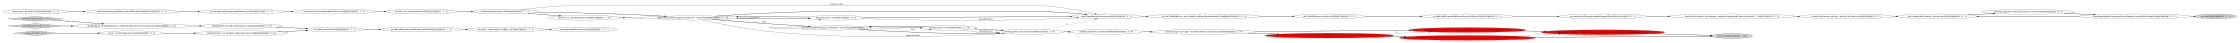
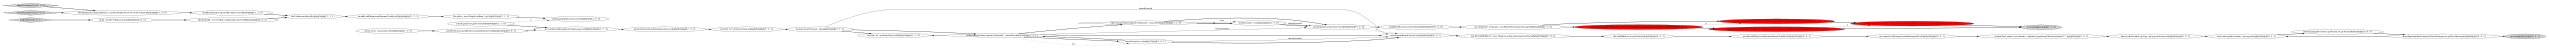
  digraph {
    fontname="Noto Serif"
    rankdir=LR
    node [fillcolor=white fontname="Noto Serif" shape=ellipse style=filled]
    edge [fontname="Noto Serif" style=bold]
+   n1 [label="assertEquals(true,gitDir.exists())@@@10@@@['1', '1', '0']"]
    n2 [label="assertEquals(gitDir.exists(),true)@@@8@@@['1', '1', '1']"]
    n3 [label="git.commit().setMessage(commitMessage).call()@@@11@@@['1', '1', '1']"]
    n4 [label="git.branchCreate().setName(branchTest).call()@@@12@@@['1', '1', '1']"]
    n5 [label="List<Ref> ref = git.branchList().call()@@@13@@@['1', '1', '1']"]
    n6 [label="boolean branchCreated = false@@@14@@@['1', '1', '1']"]
    n7 [label="assertEquals(branchCreated,true)@@@20@@@['0', '0', '1']"]
    n8 [label="refInternal.getName().equals(\"refs/heads/\" + branchTest)@@@16@@@['1', '1', '1']" shape=diamond]
    n9 [label="List<Ref> ref = git.branchList().call()@@@15@@@['1', '1', '0']"]
    n10 [label="branchCreated = true@@@19@@@['1', '1', '0']"]
    n11 [label="refInternal.getName().equals(\"refs/heads/\" + branchTest)@@@18@@@['1', '1', '0']" shape=diamond]
    n12 [label="assertEquals(true,branchCreated)@@@22@@@['1', '1', '0']"]
    n13 [label="mockResultBranch.assertIsSatisfied()@@@23@@@['1', '1', '0']"]
    n14 [fillcolor=red label="assertEquals(\"refs/heads/master\",exchanges.get(0).getMessage().getBody().getName())@@@25@@@['1', '0', '0']"]
    n15 [fillcolor=red label="assertEquals(\"refs/heads/\" + branchTest,exchanges.get(1).getMessage().getBody().getName())@@@26@@@['1', '0', '0']"]
    n16 [fillcolor=red label="assertEquals(\"refs/heads/master\",exchanges.get(0).getMessage().getBody())@@@25@@@['0', '1', '0']"]
    n17 [fillcolor=lightgray label="git.close()@@@27@@@['1', '1', '0']"]
    n18 [fillcolor=red label="assertEquals(\"refs/heads/\" + branchTest,exchanges.get(1).getMessage().getBody())@@@26@@@['0', '1', '0']"]
    n19 [label="fileToAddDifferent.createNewFile()@@@22@@@['0', '0', '1']"]
    n20 [label="git.add().addFilepattern(filenameBranchToAdd).call()@@@23@@@['0', '0', '1']"]
    n21 [label="git.commit().setMessage(commitMessageAll).call()@@@24@@@['0', '0', '1']"]
    n22 [label="List<Exchange> exchanges = mockResultBranch.getExchanges()@@@24@@@['1', '1', '0']"]
    n23 [label="mockResultBranch.expectedMessageCount(2)@@@4@@@['1', '1', '0']"]
    n24 [label="fileToAdd.createNewFile()@@@5@@@['1', '1', '1']"]
    n25 [label="git.add().addFilepattern(filenameToAdd).call()@@@6@@@['1', '1', '1']"]
    n26 [label="File gitDir = new File(gitLocalRepo,\".git\")@@@7@@@['1', '1', '1']"]
    n27 [label="File fileToAdd = new File(gitLocalRepo,filenameToAdd)@@@4@@@['0', '0', '1']"]
    n28 [label="Iterable<RevCommit> revCommits = template.requestBody(\"direct:log-branch\",\"\",)@@@25@@@['0', '0', '1']"]
    n29 [label="Iterator<RevCommit> gitLogs = git.log().call().iterator()@@@26@@@['0', '0', '1']"]
    n30 [label="RevCommit gitRevCommit = gitLogs.next()@@@28@@@['0', '0', '1']"]
    n31 [fillcolor=lightgray label="branchConsumerTest['0', '1', '0']" shape=diamond]
    n32 [label="MockEndpoint mockResultBranch = getMockEndpoint(\"mock:result-branch\")@@@3@@@['1', '1', '0']"]
    n33 [fillcolor=lightgray label="git.close()@@@32@@@['0', '0', '1']"]
    n34 [label="branchCreated = true@@@17@@@['0', '0', '1']"]
    n35 [label="File fileToAddDifferent = new File(gitLocalRepo,filenameBranchToAdd)@@@21@@@['0', '0', '1']"]
    n36 [label="assertTrue(status.getAdded().contains(filenameToAdd))@@@10@@@['0', '0', '1']"]
    n37 [label="Git git = getGitTestRepository()@@@3@@@['0', '0', '1']"]
    n38 [fillcolor=lightgray label="logBranchTest['0', '0', '1']" shape=diamond]
    n39 [label="assertEquals(gitRevCommit.getName(),rev.getName())@@@29@@@['0', '0', '1']"]
    n40 [label="assertEquals(gitRevCommit.getShortMessage(),rev.getShortMessage())@@@30@@@['0', '0', '1']"]
    n41 [label="Status status = git.status().call()@@@9@@@['1', '1', '1']"]
    n42 [fillcolor=lightgray label="branchConsumerTest['1', '0', '0']" shape=diamond]
+   n1 -> n2 [label=0 style=dashed]
+   n1 -> n3
    n3 -> n4
    n4 -> n5
    n5 -> n6
    n6 -> n7 [label=branchCreated style=solid]
    n6 -> n8
    n6 -> n9
    n7 -> n35
    n8 -> n7
    n8 -> n11
    n8 -> n12 [label=branchCreated style=solid]
    n8 -> n34 [label=true style=dotted]
    n8 -> n34
    n9 -> n8
    n10 -> n11
    n10 -> n12
    n10 -> n12 [label=branchCreated style=solid]
    n11 -> n10
    n11 -> n10 [label=true style=dotted]
    n11 -> n12
    n12 -> n7 [label=0 style=dashed]
    n12 -> n13
    n13 -> n22
    n14 -> n15
    n14 -> n16 [label=0 style=dashed]
    n15 -> n17
    n15 -> n18 [label=0 style=dashed]
    n16 -> n18
    n18 -> n17
    n19 -> n20
    n20 -> n21
    n21 -> n28
    n22 -> n14
    n22 -> n16
    n23 -> n24
    n24 -> n25
    n25 -> n26
    n26 -> n2
    n27 -> n24
    n28 -> n29
    n29 -> n30
    n30 -> n39
    n31 -> n32
    n32 -> n23
    n34 -> n7 [label=branchCreated style=solid]
    n34 -> n7
    n34 -> n8
    n35 -> n19
    n36 -> n3
    n37 -> n27
    n38 -> n37
    n39 -> n40
    n40 -> n30
    n40 -> n33
    n41 -> n36
    n42 -> n32
  }
